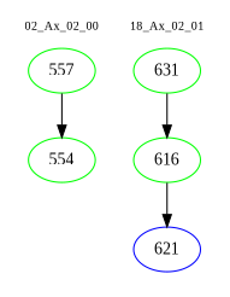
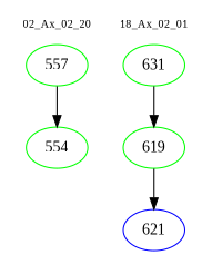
  digraph {
    fontname="Liberation Serif"
    node [color=green fontname="Liberation Serif"]
    edge [color=black fontname="Liberation Serif"]
    n1 [label=557]
    n2 [label=554]
    n3 [label=631]
-   n4 [label=616]
+   n4 [label=619]
    n5 [color=blue label=621]
    subgraph cluster_1 {
      color=white
      fontsize=10
-     label="02_Ax_02_00"
+     label="02_Ax_02_20"
      n1
      n2
    }
    subgraph cluster_2 {
      color=white
      fontsize=10
      label="18_Ax_02_01"
      n3
      n4
      n5
    }
    n1 -> n2
    n3 -> n4
    n4 -> n5
  }
